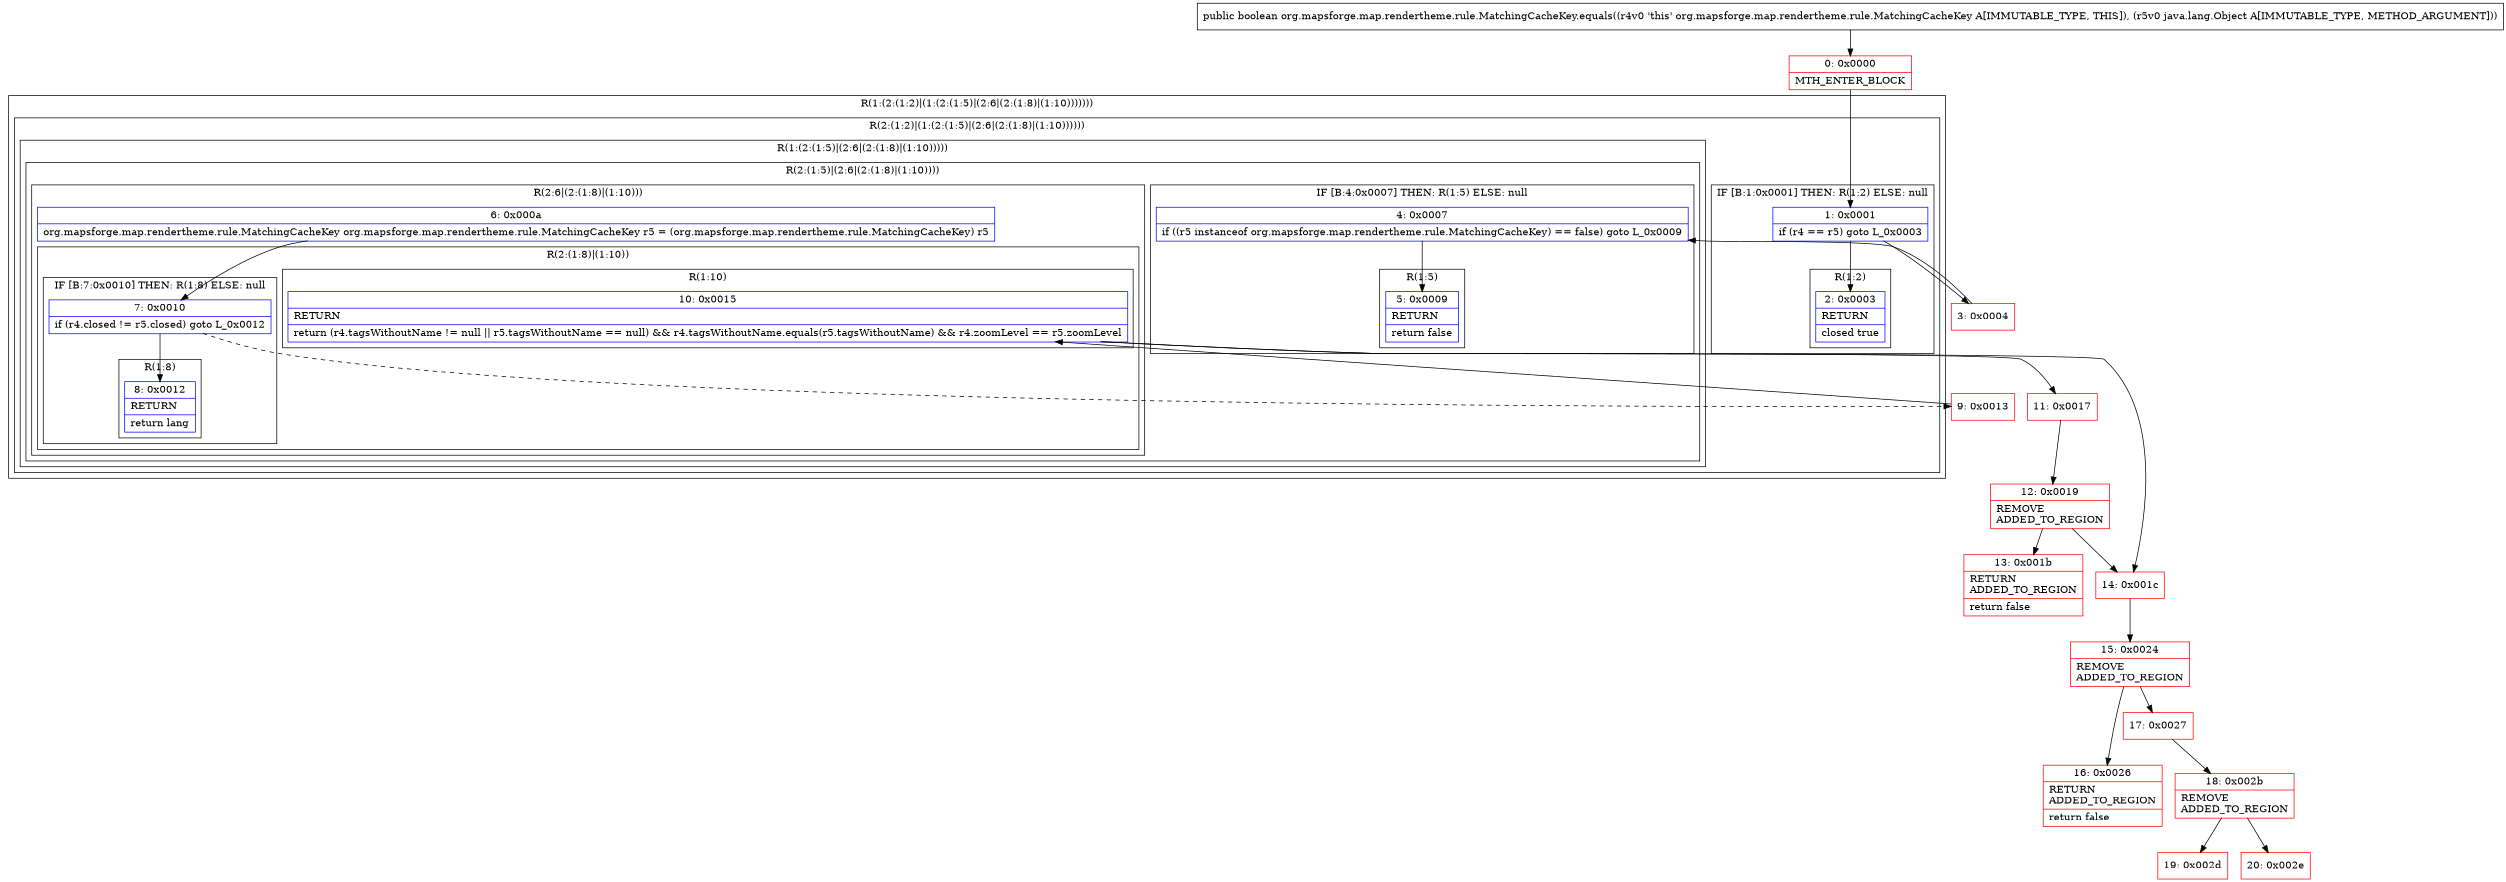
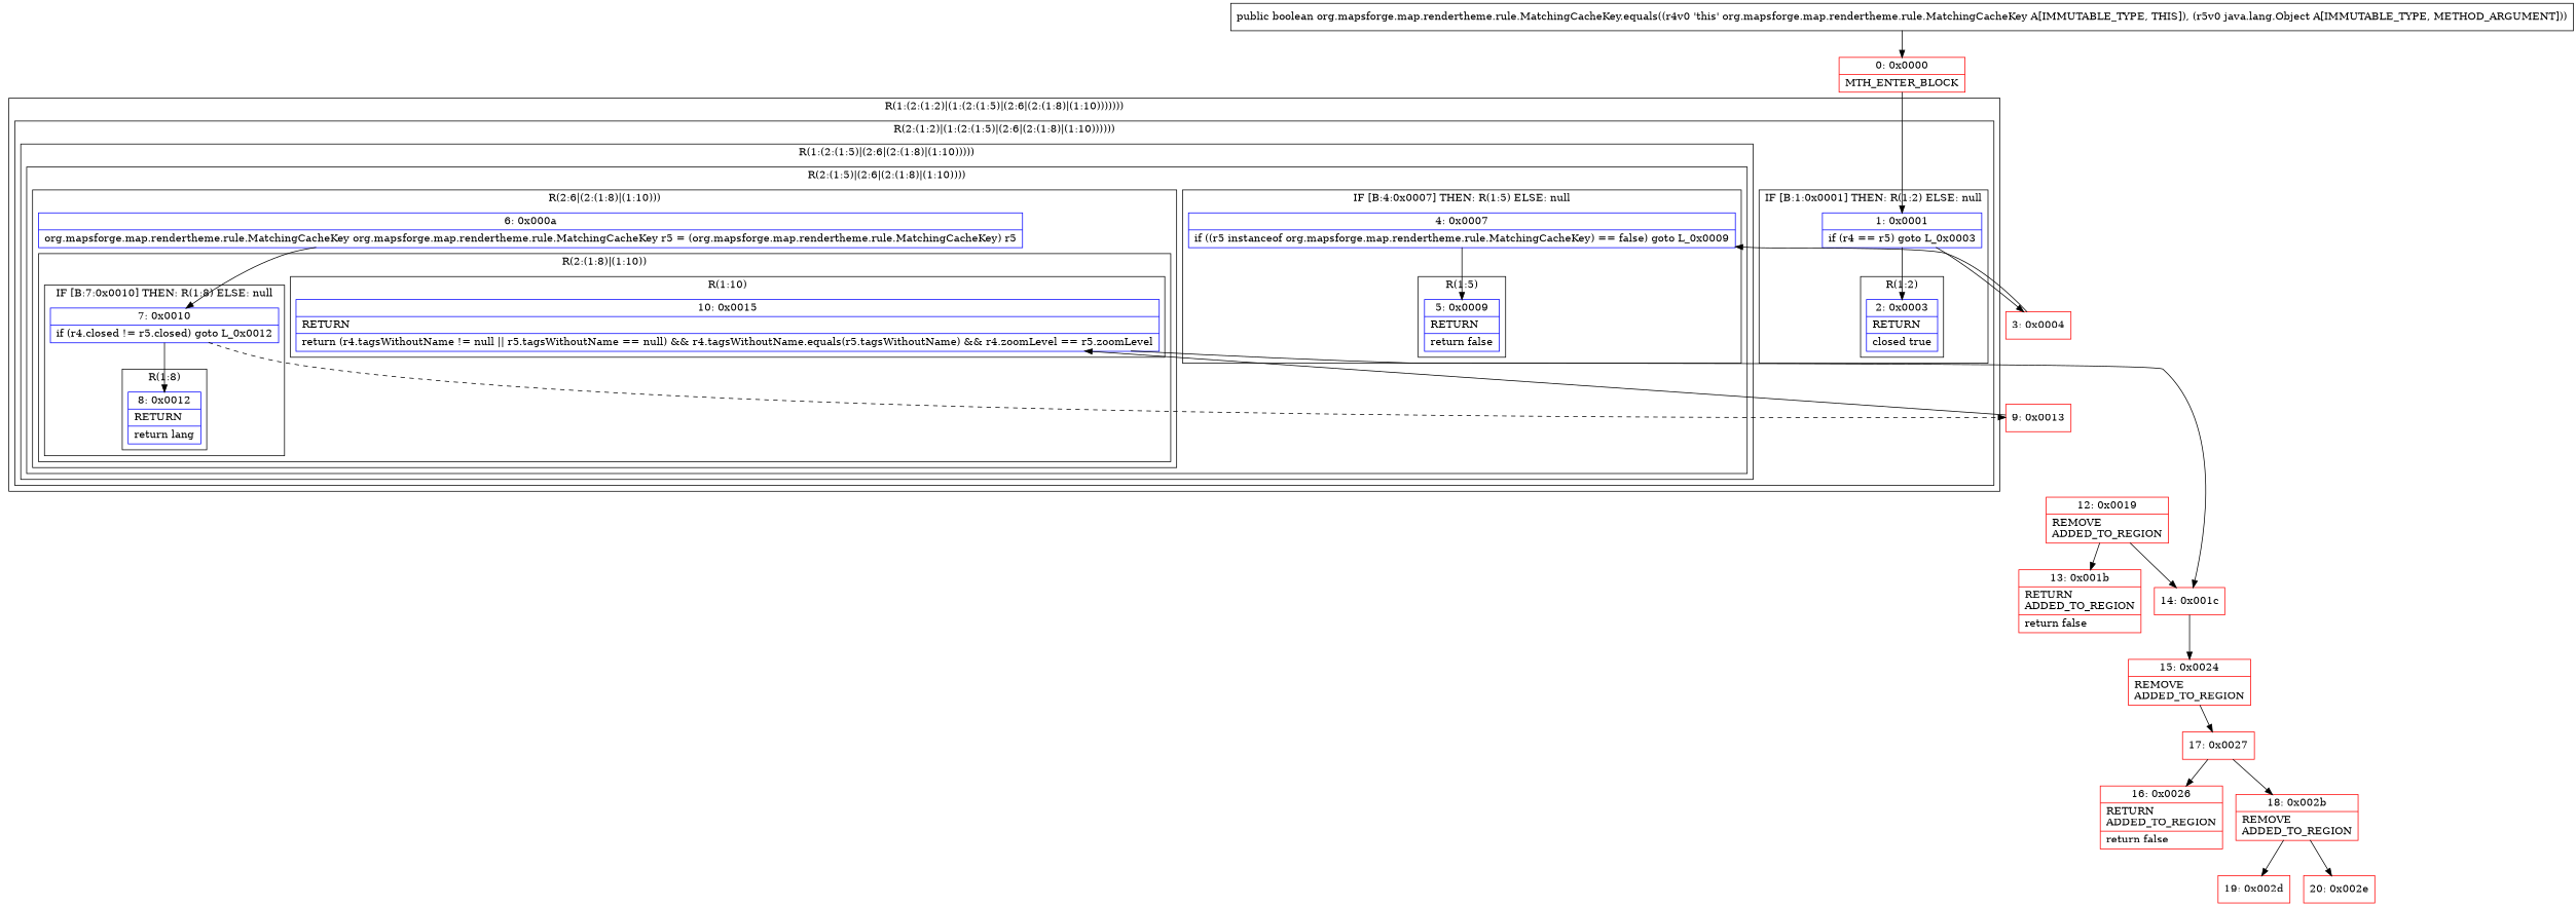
  digraph {
    node [color=red shape=record]
    n1 [color=blue label="{2\:\ 0x0003|RETURN\l|closed true\l}"]
    n2 [color=blue label="{1\:\ 0x0001|if (r4 == r5) goto L_0x0003\l}"]
    n3 [color=blue label="{5\:\ 0x0009|RETURN\l|return false\l}"]
    n4 [color=blue label="{4\:\ 0x0007|if ((r5 instanceof org.mapsforge.map.rendertheme.rule.MatchingCacheKey) == false) goto L_0x0009\l}"]
    n5 [color=blue label="{8\:\ 0x0012|RETURN\l|return lang\l}"]
    n6 [color=blue label="{7\:\ 0x0010|if (r4.closed != r5.closed) goto L_0x0012\l}"]
    n7 [color=blue label="{10\:\ 0x0015|RETURN\l|return (r4.tagsWithoutName != null \|\| r5.tagsWithoutName == null) && r4.tagsWithoutName.equals(r5.tagsWithoutName) && r4.zoomLevel == r5.zoomLevel\l}"]
    n8 [color=blue label="{6\:\ 0x000a|org.mapsforge.map.rendertheme.rule.MatchingCacheKey org.mapsforge.map.rendertheme.rule.MatchingCacheKey r5 = (org.mapsforge.map.rendertheme.rule.MatchingCacheKey) r5\l}"]
    n9 [label="{3\:\ 0x0004}"]
    n10 [label="{9\:\ 0x0013}"]
-   n11 [label="{11\:\ 0x0017}"]
    n12 [label="{14\:\ 0x001c}"]
    n13 [label="{12\:\ 0x0019|REMOVE\lADDED_TO_REGION\l}"]
    n14 [label="{15\:\ 0x0024|REMOVE\lADDED_TO_REGION\l}"]
    n15 [label="{0\:\ 0x0000|MTH_ENTER_BLOCK\l}"]
    n16 [label="{13\:\ 0x001b|RETURN\lADDED_TO_REGION\l|return false\l}"]
    n17 [label="{16\:\ 0x0026|RETURN\lADDED_TO_REGION\l|return false\l}"]
    n18 [label="{17\:\ 0x0027}"]
    n19 [label="{18\:\ 0x002b|REMOVE\lADDED_TO_REGION\l}"]
    n20 [label="{19\:\ 0x002d}"]
    n21 [label="{20\:\ 0x002e}"]
    n22 [label="{public boolean org.mapsforge.map.rendertheme.rule.MatchingCacheKey.equals((r4v0 'this' org.mapsforge.map.rendertheme.rule.MatchingCacheKey A[IMMUTABLE_TYPE, THIS]), (r5v0 java.lang.Object A[IMMUTABLE_TYPE, METHOD_ARGUMENT])) }" color=""]
    subgraph cluster_1 {
      label="R(1:(2:(1:2)|(1:(2:(1:5)|(2:6|(2:(1:8)|(1:10)))))))"
      subgraph cluster_2 {
        label="R(2:(1:2)|(1:(2:(1:5)|(2:6|(2:(1:8)|(1:10))))))"
        subgraph cluster_3 {
          label="IF [B:1:0x0001] THEN: R(1:2) ELSE: null"
          n2
          subgraph cluster_4 {
            label="R(1:2)"
            n1
          }
        }
        subgraph cluster_5 {
          label="R(1:(2:(1:5)|(2:6|(2:(1:8)|(1:10)))))"
          subgraph cluster_6 {
            label="R(2:(1:5)|(2:6|(2:(1:8)|(1:10))))"
            subgraph cluster_7 {
              label="IF [B:4:0x0007] THEN: R(1:5) ELSE: null"
              n4
              subgraph cluster_8 {
                label="R(1:5)"
                n3
              }
            }
            subgraph cluster_9 {
              label="R(2:6|(2:(1:8)|(1:10)))"
              n8
              subgraph cluster_10 {
                label="R(2:(1:8)|(1:10))"
                subgraph cluster_11 {
                  label="IF [B:7:0x0010] THEN: R(1:8) ELSE: null"
                  n6
                  subgraph cluster_12 {
                    label="R(1:8)"
                    n5
                  }
                }
                subgraph cluster_13 {
                  label="R(1:10)"
                  n7
                }
              }
            }
          }
        }
      }
    }
    n2 -> n1
    n2 -> n9 [style=solid]
    n4 -> n3
    n6 -> n5
    n6 -> n10 [style=dashed]
-   n7 -> n11
    n7 -> n12
    n8 -> n6
    n9 -> n4
    n10 -> n7
-   n11 -> n13
    n12 -> n14
    n13 -> n12
    n13 -> n16
-   n14 -> n17
+   n18 -> n17
    n14 -> n18
    n15 -> n2
    n18 -> n19
    n19 -> n20
    n19 -> n21
    n22 -> n15
  }
